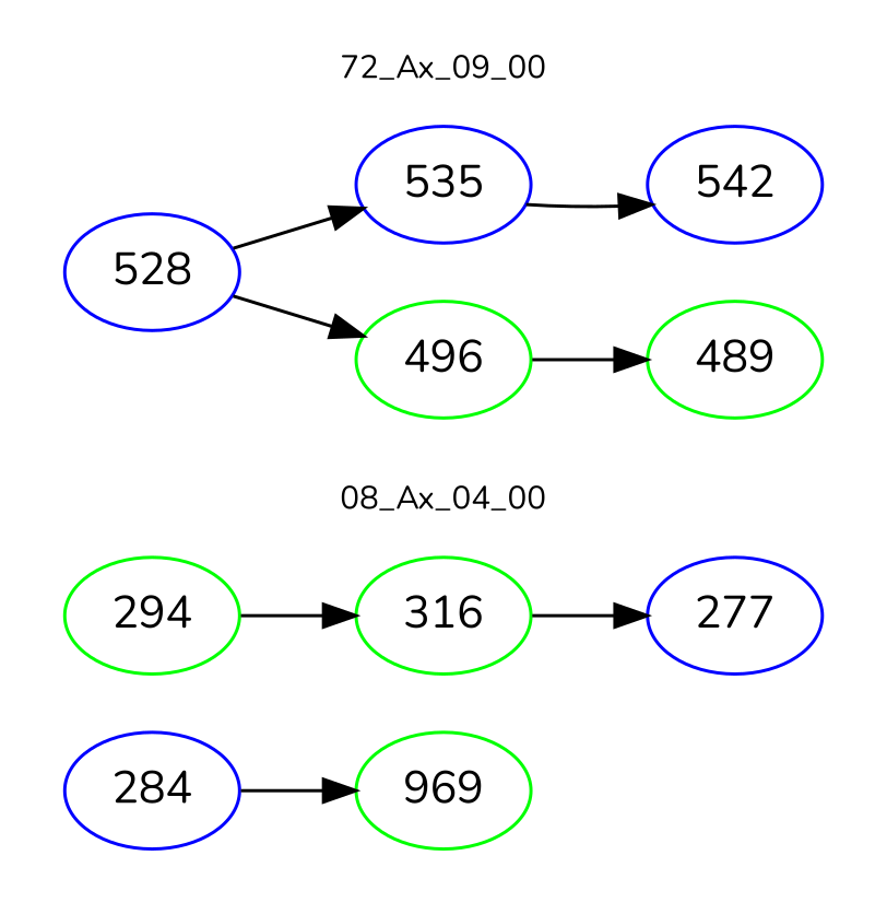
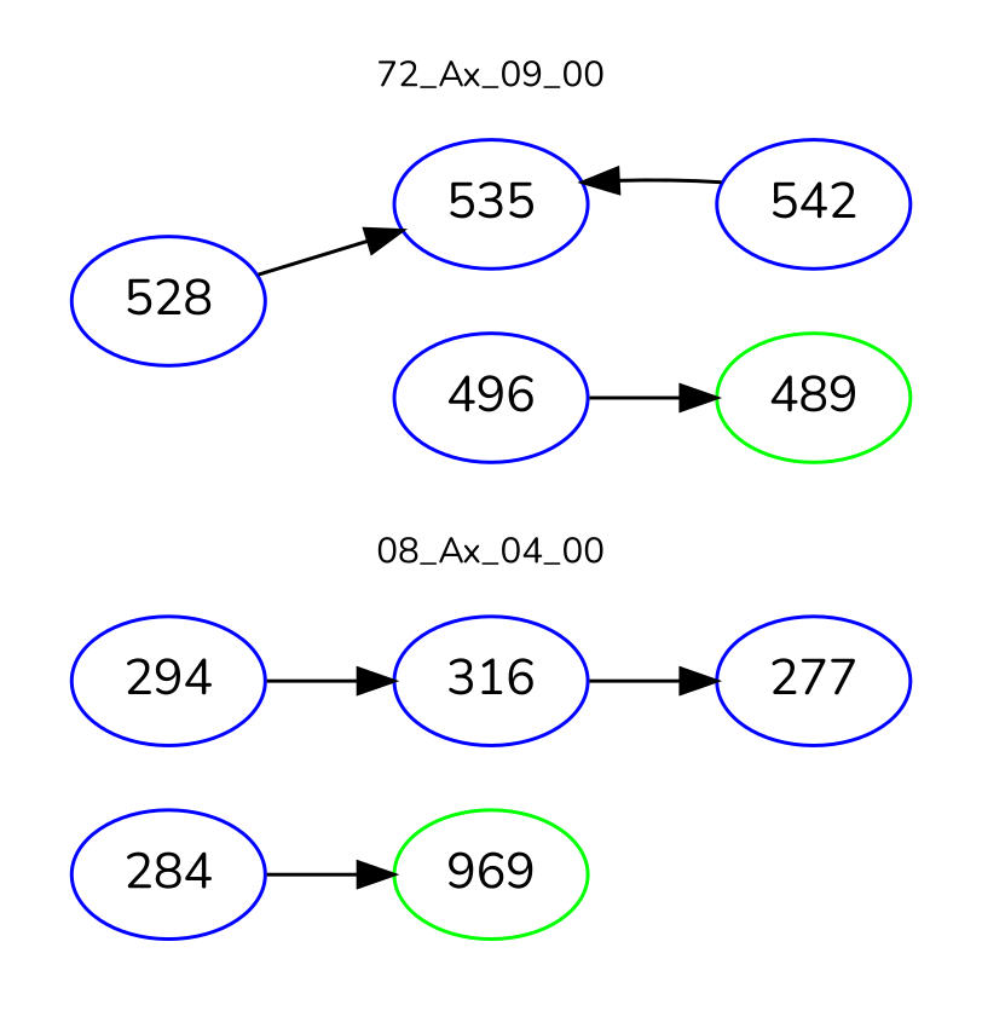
  digraph {
    fontname=Nunito
    rankdir=LR
    node [color=blue fontname=Nunito]
    edge [color=black fontname=Nunito]
-   n1 [color=green label=294]
+   n1 [label=294]
    n2 [label=284]
-   n3 [color=green label=316]
+   n3 [label=316]
    n4 [color=green label=969]
    n5 [label=277]
    n6 [label=528]
-   n7 [color=green label=496]
+   n7 [label=496]
    n8 [label=535]
    n9 [color=green label=489]
    n10 [label=542]
    subgraph cluster_1 {
      color=white
      fontsize=10
      label="08_Ax_04_00"
      n1
      n2
      n3
      n4
      n5
    }
    subgraph cluster_2 {
      color=white
      fontsize=10
      label="72_Ax_09_00"
      n6
      n7
      n8
      n9
      n10
    }
    n1 -> n3
    n2 -> n4
    n3 -> n5
-   n6 -> n7
    n6 -> n8
    n7 -> n9
-   n8 -> n10
+   n10 -> n8
  }
